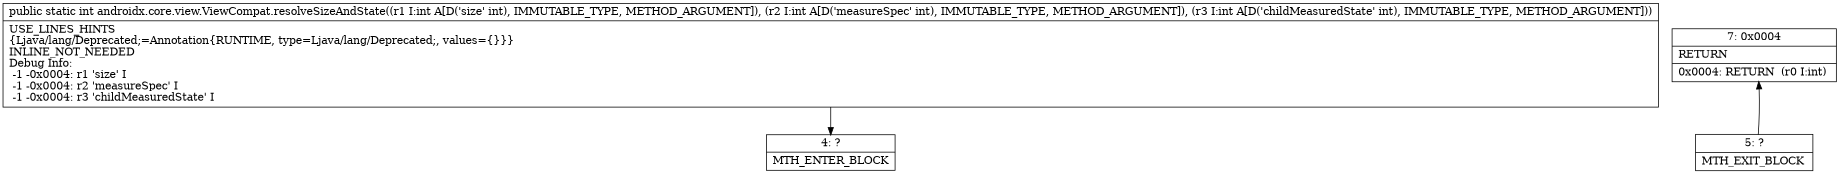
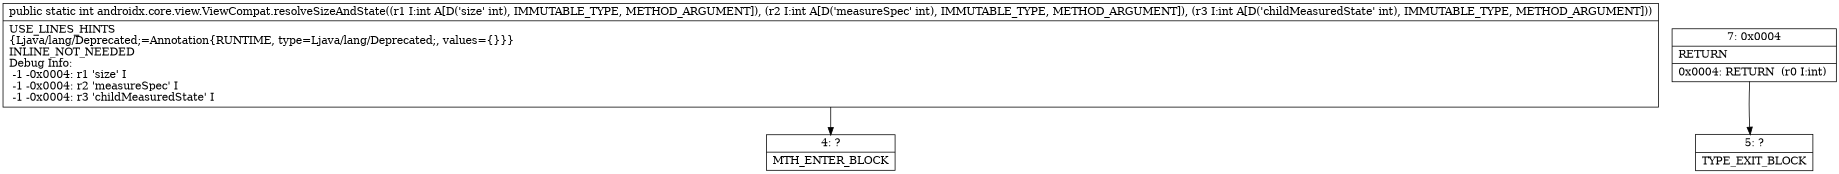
  digraph {
    node [shape=record]
    n1 [label="{4\:\ ?|MTH_ENTER_BLOCK\l}"]
    n2 [label="{7\:\ 0x0004|RETURN\l|0x0004: RETURN  (r0 I:int) \l}"]
-   n3 [label="{5\:\ ?|MTH_EXIT_BLOCK\l}"]
+   n3 [label="{5\:\ ?|TYPE_EXIT_BLOCK\l}"]
    n4 [label="{public static int androidx.core.view.ViewCompat.resolveSizeAndState((r1 I:int A[D('size' int), IMMUTABLE_TYPE, METHOD_ARGUMENT]), (r2 I:int A[D('measureSpec' int), IMMUTABLE_TYPE, METHOD_ARGUMENT]), (r3 I:int A[D('childMeasuredState' int), IMMUTABLE_TYPE, METHOD_ARGUMENT]))  | USE_LINES_HINTS\l\{Ljava\/lang\/Deprecated;=Annotation\{RUNTIME, type=Ljava\/lang\/Deprecated;, values=\{\}\}\}\lINLINE_NOT_NEEDED\lDebug Info:\l  \-1 \-0x0004: r1 'size' I\l  \-1 \-0x0004: r2 'measureSpec' I\l  \-1 \-0x0004: r3 'childMeasuredState' I\l}"]
-   n3 -> n2
+   n2 -> n3
    n4 -> n1
  }
